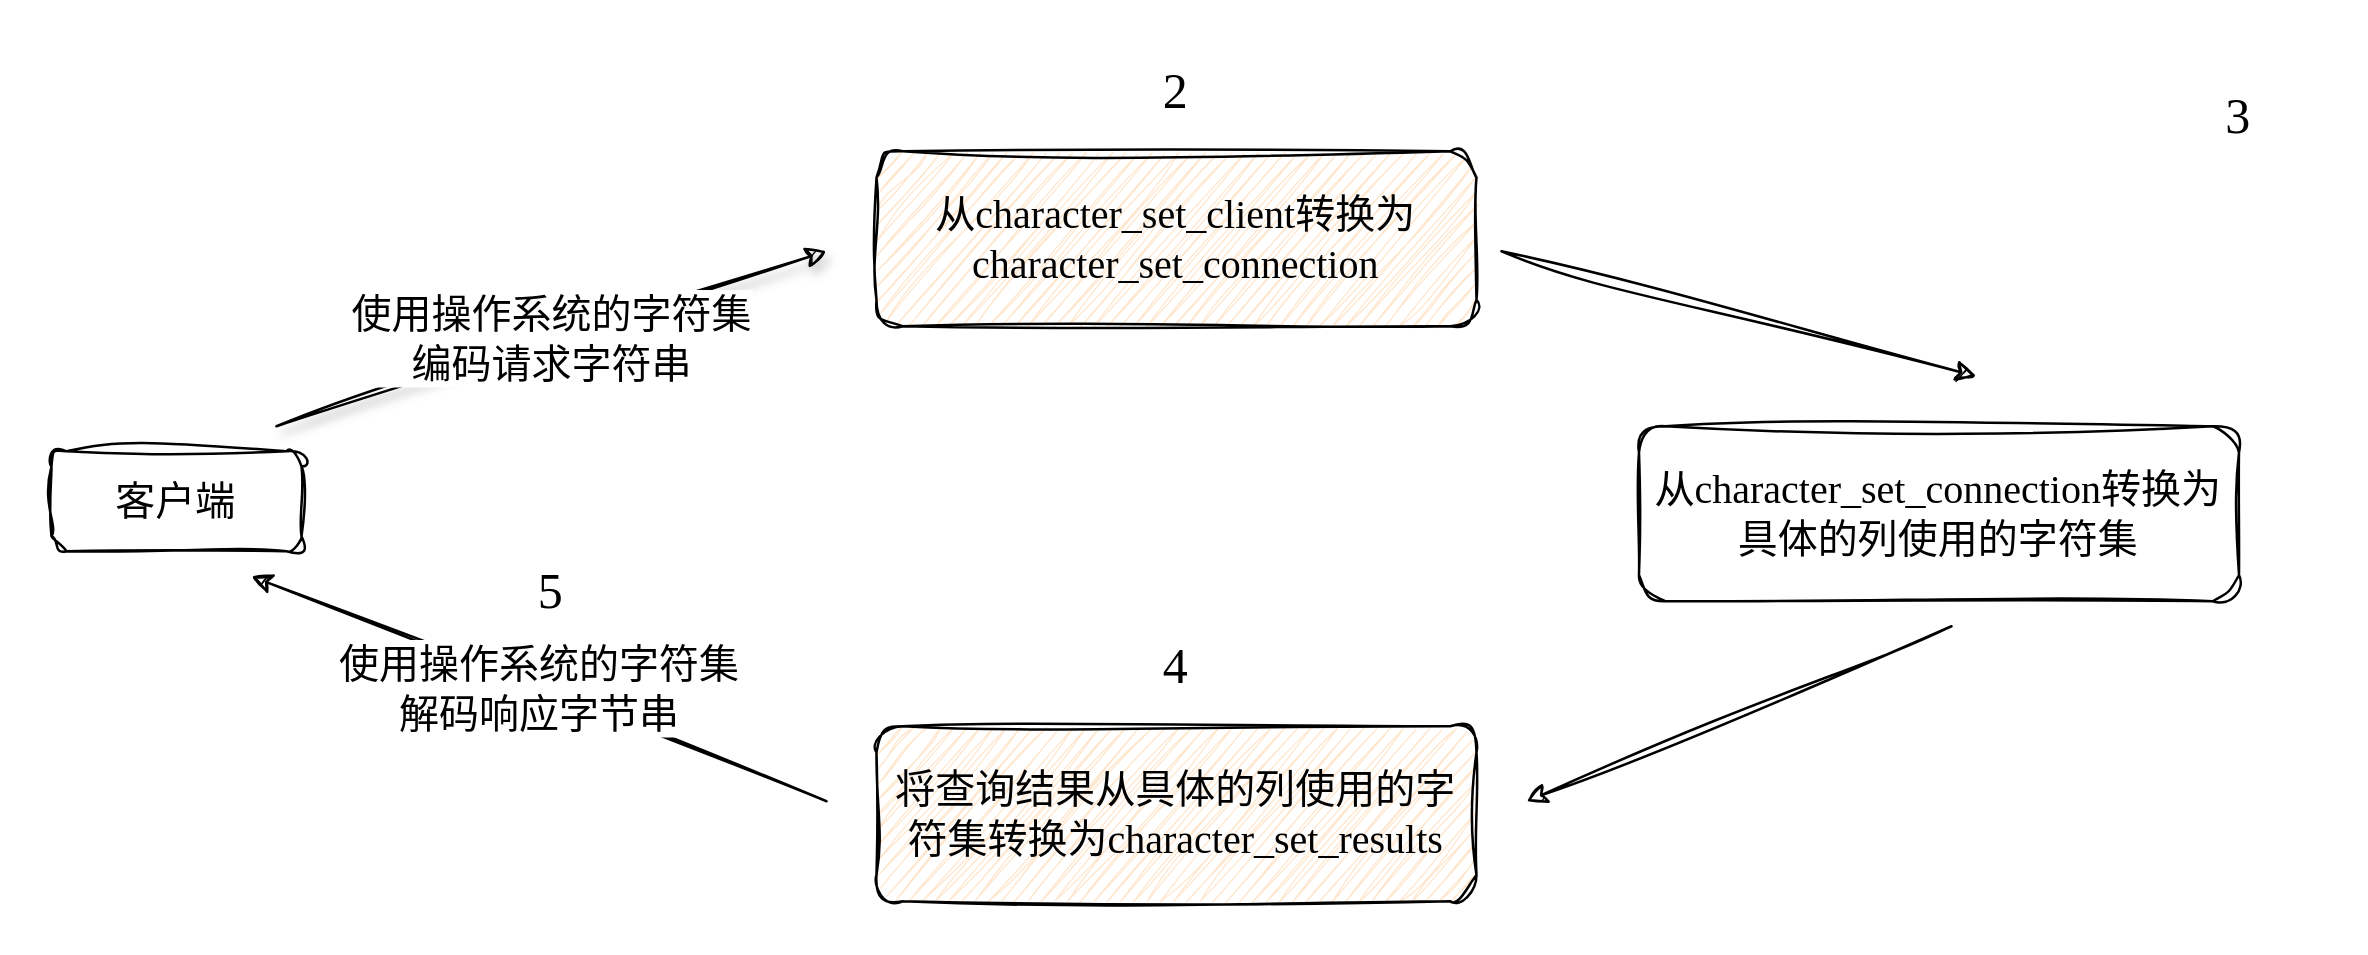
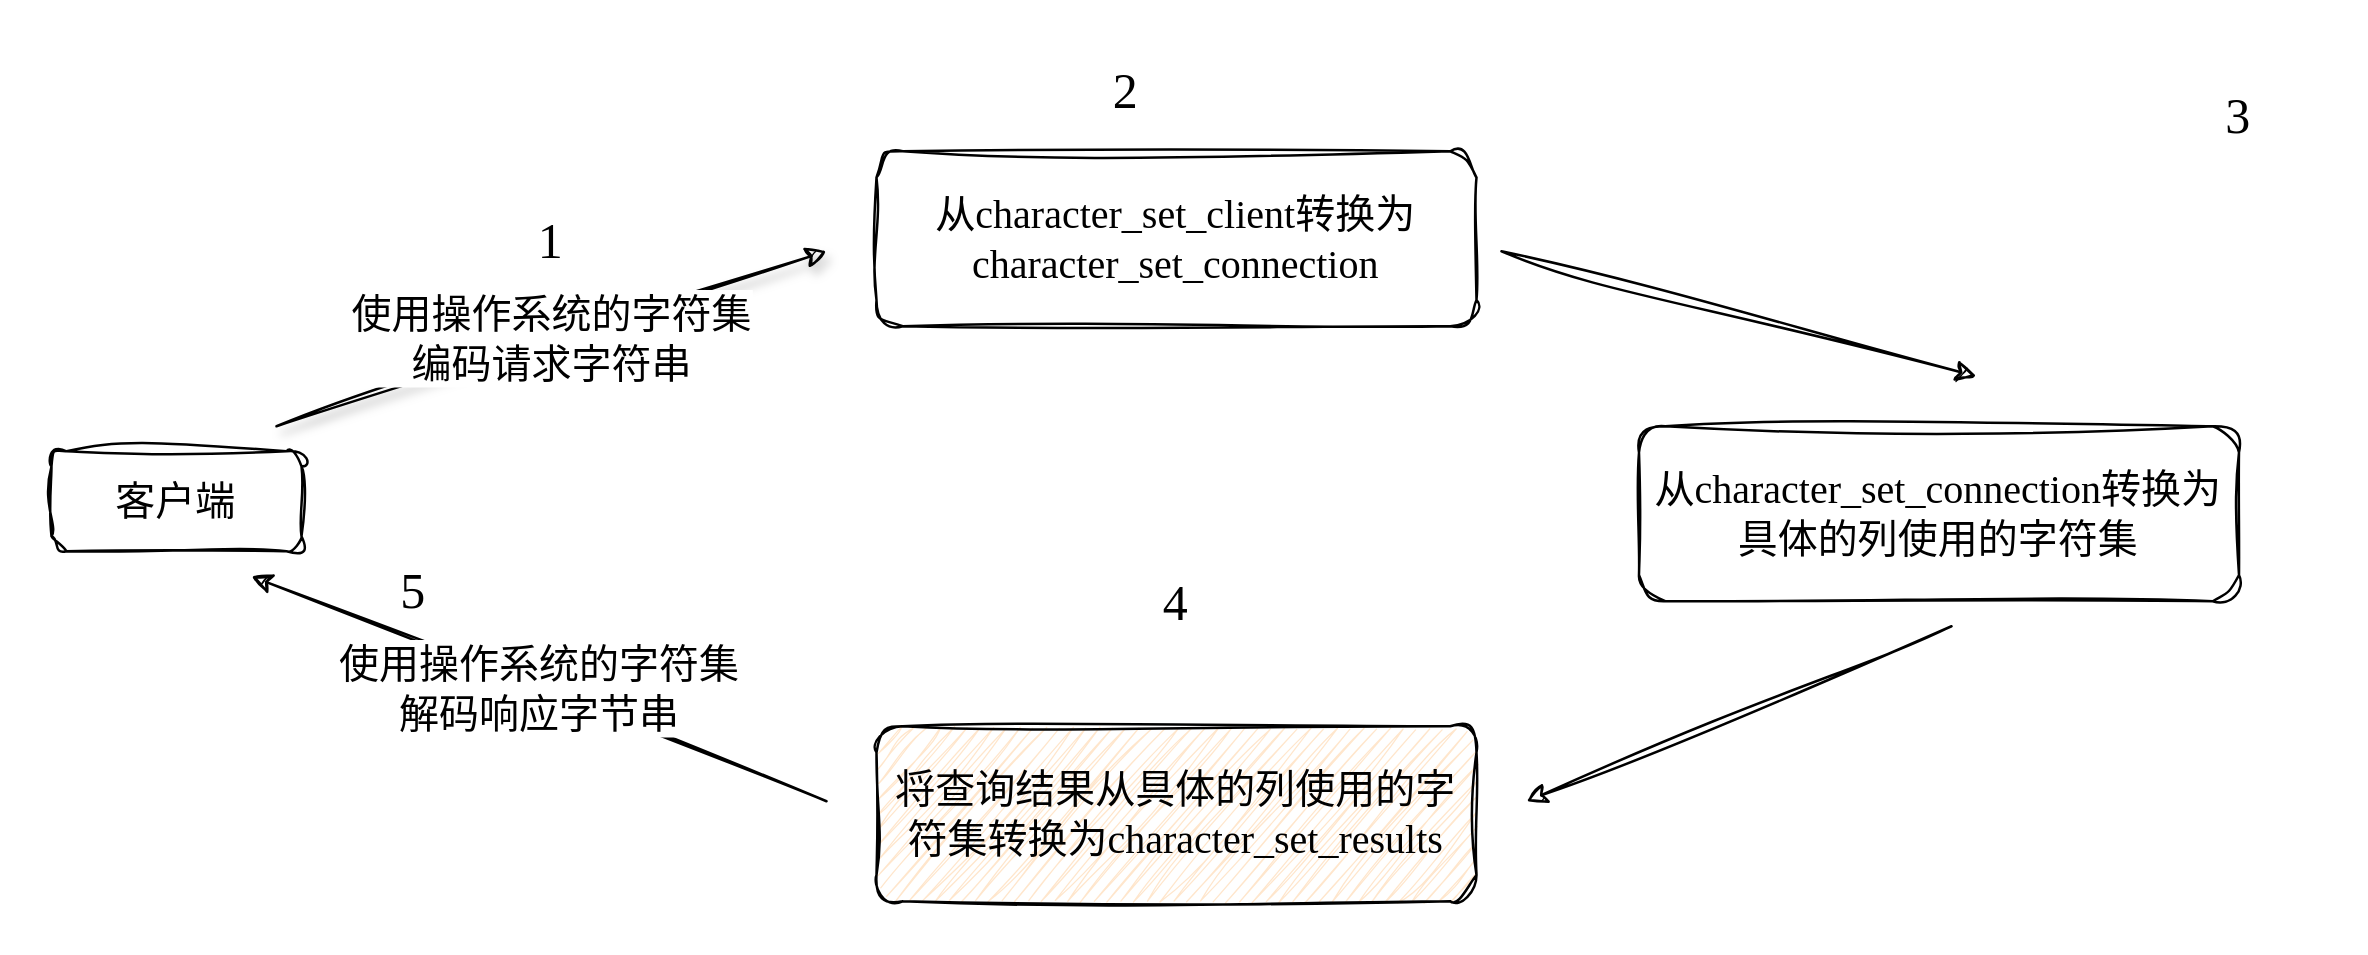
  <mxCell id="0" />
  <mxCell id="1" parent="0" />
  <mxCell id="2" value="客户端" style="rounded=1;whiteSpace=wrap;html=1;hachureGap=4;fontFamily=Architects Daughter;fontSize=16;fontSource=https%3A%2F%2Ffonts.googleapis.com%2Fcss%3Ffamily%3DArchitects%2BDaughter;sketch=1;curveFitting=1;jiggle=2;" vertex="1" parent="1"><mxGeometry x="20" y="180" width="100" height="40" as="geometry" /></mxCell>
- <mxCell id="3" value="从character_set_client转换为character_set_connection" style="rounded=1;whiteSpace=wrap;html=1;hachureGap=4;fontFamily=Architects Daughter;fontSize=16;fontSource=https%3A%2F%2Ffonts.googleapis.com%2Fcss%3Ffamily%3DArchitects%2BDaughter;sketch=1;curveFitting=1;jiggle=2;fillColor=#ffe6cc;" vertex="1" parent="1"><mxGeometry x="350" y="60" width="240" height="70" as="geometry" /></mxCell>
+ <mxCell id="3" value="从character_set_client转换为character_set_connection" style="rounded=1;whiteSpace=wrap;html=1;hachureGap=4;fontFamily=Architects Daughter;fontSize=16;fontSource=https%3A%2F%2Ffonts.googleapis.com%2Fcss%3Ffamily%3DArchitects%2BDaughter;sketch=1;curveFitting=1;jiggle=2;" vertex="1" parent="1"><mxGeometry x="350" y="60" width="240" height="70" as="geometry" /></mxCell>
  <mxCell id="4" value="从character_set_connection转换为具体的列使用的字符集" style="rounded=1;whiteSpace=wrap;html=1;hachureGap=4;fontFamily=Architects Daughter;fontSize=16;fontSource=https%3A%2F%2Ffonts.googleapis.com%2Fcss%3Ffamily%3DArchitects%2BDaughter;sketch=1;curveFitting=1;jiggle=2;" vertex="1" parent="1"><mxGeometry x="655" y="170" width="240" height="70" as="geometry" /></mxCell>
  <mxCell id="5" value="将查询结果从具体的列使用的字符集转换为character_set_results" style="rounded=1;whiteSpace=wrap;html=1;hachureGap=4;fontFamily=Architects Daughter;fontSize=16;fontSource=https%3A%2F%2Ffonts.googleapis.com%2Fcss%3Ffamily%3DArchitects%2BDaughter;sketch=1;curveFitting=1;jiggle=2;fillColor=#ffe6cc;" vertex="1" parent="1"><mxGeometry x="350" y="290" width="240" height="70" as="geometry" /></mxCell>
  <mxCell id="6" value="" style="endArrow=classic;html=1;rounded=1;hachureGap=4;fontFamily=Architects Daughter;fontSource=https%3A%2F%2Ffonts.googleapis.com%2Fcss%3Ffamily%3DArchitects%2BDaughter;fontSize=16;sketch=1;curveFitting=1;jiggle=2;" edge="1" parent="1"><mxGeometry width="50" height="50" relative="1" as="geometry"><mxPoint x="600" y="100" as="sourcePoint" /><mxPoint x="790" y="150" as="targetPoint" /></mxGeometry></mxCell>
  <mxCell id="7" value="" style="endArrow=classic;html=1;rounded=1;hachureGap=4;fontFamily=Architects Daughter;fontSource=https%3A%2F%2Ffonts.googleapis.com%2Fcss%3Ffamily%3DArchitects%2BDaughter;fontSize=16;sketch=1;curveFitting=1;jiggle=2;" edge="1" parent="1"><mxGeometry width="50" height="50" relative="1" as="geometry"><mxPoint x="780" y="250" as="sourcePoint" /><mxPoint x="610" y="320" as="targetPoint" /></mxGeometry></mxCell>
  <mxCell id="8" value="使用操作系统的字符集&lt;br&gt;解码响应字节串" style="endArrow=classic;html=1;rounded=1;hachureGap=4;fontFamily=Architects Daughter;fontSource=https%3A%2F%2Ffonts.googleapis.com%2Fcss%3Ffamily%3DArchitects%2BDaughter;fontSize=16;sketch=1;curveFitting=1;jiggle=2;" edge="1" parent="1"><mxGeometry width="50" height="50" relative="1" as="geometry"><mxPoint x="330" y="320" as="sourcePoint" /><mxPoint x="100" y="230" as="targetPoint" /></mxGeometry></mxCell>
  <mxCell id="9" value="使用操作系统的字符集&lt;br&gt;编码请求字符串" style="endArrow=classic;html=1;rounded=1;shadow=1;hachureGap=4;fontFamily=Architects Daughter;fontSource=https%3A%2F%2Ffonts.googleapis.com%2Fcss%3Ffamily%3DArchitects%2BDaughter;fontSize=16;sketch=1;curveFitting=1;jiggle=2;" edge="1" parent="1"><mxGeometry width="50" height="50" relative="1" as="geometry"><mxPoint x="110" y="170" as="sourcePoint" /><mxPoint x="330" y="100" as="targetPoint" /></mxGeometry></mxCell>
- <mxCell id="11" value="2" style="text;html=1;strokeColor=none;fillColor=none;align=center;verticalAlign=middle;whiteSpace=wrap;rounded=0;fontSize=20;fontFamily=Architects Daughter;" vertex="1" parent="1"><mxGeometry x="440" y="20" width="60" height="30" as="geometry" /></mxCell>
+ <mxCell id="10" value="1" style="text;html=1;strokeColor=none;fillColor=none;align=center;verticalAlign=middle;whiteSpace=wrap;rounded=0;fontSize=20;fontFamily=Architects Daughter;" vertex="1" parent="1"><mxGeometry x="190" y="80" width="60" height="30" as="geometry" /></mxCell>
+ <mxCell id="11" value="2" style="text;html=1;strokeColor=none;fillColor=none;align=center;verticalAlign=middle;whiteSpace=wrap;rounded=0;fontSize=20;fontFamily=Architects Daughter;" vertex="1" parent="1"><mxGeometry x="420" y="20" width="60" height="30" as="geometry" /></mxCell>
  <mxCell id="12" value="3" style="text;html=1;strokeColor=none;fillColor=none;align=center;verticalAlign=middle;whiteSpace=wrap;rounded=0;fontSize=20;fontFamily=Architects Daughter;" vertex="1" parent="1"><mxGeometry x="865" y="30" width="60" height="30" as="geometry" /></mxCell>
- <mxCell id="13" value="4" style="text;html=1;strokeColor=none;fillColor=none;align=center;verticalAlign=middle;whiteSpace=wrap;rounded=0;fontSize=20;fontFamily=Architects Daughter;" vertex="1" parent="1"><mxGeometry x="440" y="250" width="60" height="30" as="geometry" /></mxCell>
- <mxCell id="14" value="5" style="text;html=1;strokeColor=none;fillColor=none;align=center;verticalAlign=middle;whiteSpace=wrap;rounded=0;fontSize=20;fontFamily=Architects Daughter;" vertex="1" parent="1"><mxGeometry x="190" y="220" width="60" height="30" as="geometry" /></mxCell>
+ <mxCell id="13" value="4" style="text;html=1;strokeColor=none;fillColor=none;align=center;verticalAlign=middle;whiteSpace=wrap;rounded=0;fontSize=20;fontFamily=Architects Daughter;" vertex="1" parent="1"><mxGeometry x="440" y="225" width="60" height="30" as="geometry" /></mxCell>
+ <mxCell id="14" value="5" style="text;html=1;strokeColor=none;fillColor=none;align=center;verticalAlign=middle;whiteSpace=wrap;rounded=0;fontSize=20;fontFamily=Architects Daughter;" vertex="1" parent="1"><mxGeometry x="135" y="220" width="60" height="30" as="geometry" /></mxCell>
